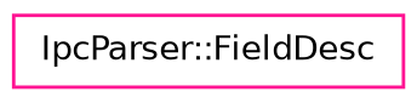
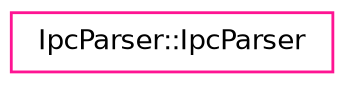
  digraph {
    rankdir=LR
-   n1 [color=deeppink fillcolor=white fontname=Helvetica fontsize=10 height=0.2 label="IpcParser::FieldDesc" shape=record style=filled width=0.4]
+   n1 [color=deeppink fillcolor=white fontname=Helvetica fontsize=10 height=0.2 label="IpcParser::IpcParser" shape=record style=filled width=0.4]
  }
